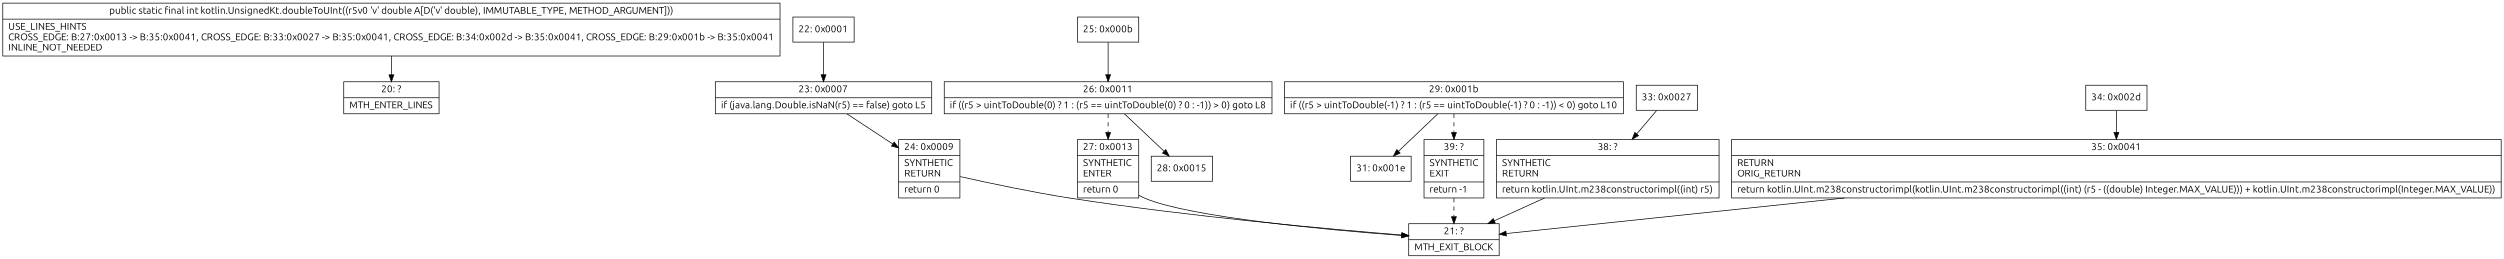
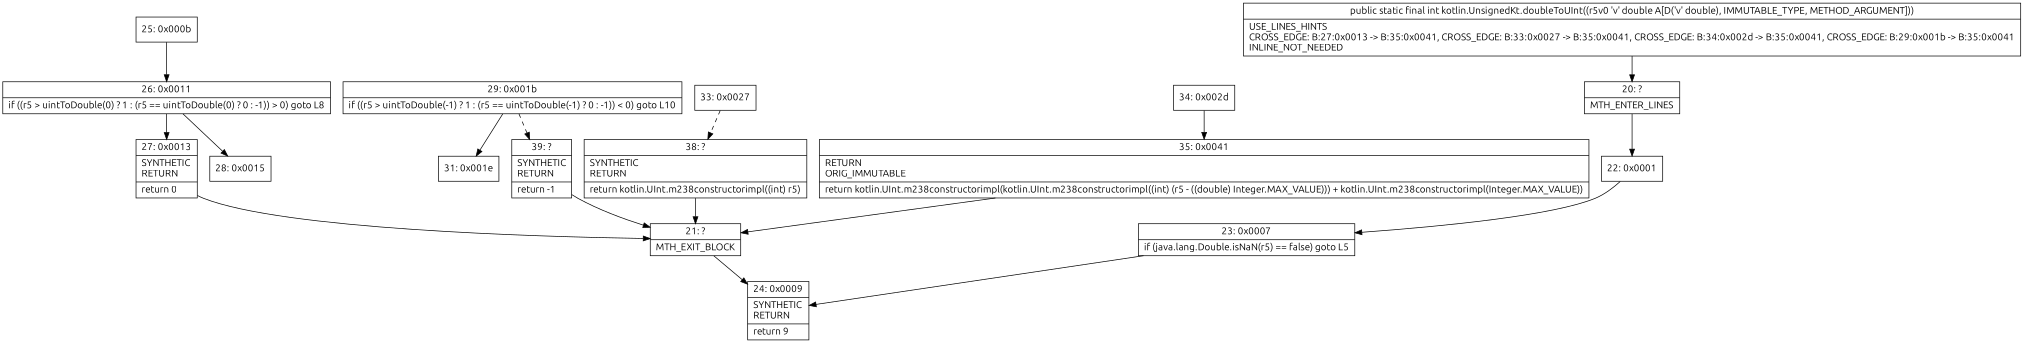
  digraph {
    fontname=Ubuntu
    node [fontname=Ubuntu shape=record]
    edge [fontname=Ubuntu]
    n1 [label="{20\:\ ?|MTH_ENTER_LINES\l}"]
    n2 [label="{22\:\ 0x0001}"]
    n3 [label="{23\:\ 0x0007|if (java.lang.Double.isNaN(r5) == false) goto L5\l}"]
-   n4 [label="{24\:\ 0x0009|SYNTHETIC\lRETURN\l|return 0\l}"]
+   n4 [label="{24\:\ 0x0009|SYNTHETIC\lRETURN\l|return 9\l}"]
    n5 [label="{21\:\ ?|MTH_EXIT_BLOCK\l}"]
    n6 [label="{25\:\ 0x000b}"]
    n7 [label="{26\:\ 0x0011|if ((r5 \> uintToDouble(0) ? 1 : (r5 == uintToDouble(0) ? 0 : \-1)) \> 0) goto L8\l}"]
-   n8 [label="{27\:\ 0x0013|SYNTHETIC\lENTER\l|return 0\l}"]
+   n8 [label="{27\:\ 0x0013|SYNTHETIC\lRETURN\l|return 0\l}"]
    n9 [label="{28\:\ 0x0015}"]
    n10 [label="{29\:\ 0x001b|if ((r5 \> uintToDouble(\-1) ? 1 : (r5 == uintToDouble(\-1) ? 0 : \-1)) \< 0) goto L10\l}"]
    n11 [label="{31\:\ 0x001e}"]
-   n12 [label="{39\:\ ?|SYNTHETIC\lEXIT\l|return \-1\l}"]
+   n12 [label="{39\:\ ?|SYNTHETIC\lRETURN\l|return \-1\l}"]
    n13 [label="{33\:\ 0x0027}"]
    n14 [label="{38\:\ ?|SYNTHETIC\lRETURN\l|return kotlin.UInt.m238constructorimpl((int) r5)\l}"]
    n15 [label="{34\:\ 0x002d}"]
-   n16 [label="{35\:\ 0x0041|RETURN\lORIG_RETURN\l|return kotlin.UInt.m238constructorimpl(kotlin.UInt.m238constructorimpl((int) (r5 \- ((double) Integer.MAX_VALUE))) + kotlin.UInt.m238constructorimpl(Integer.MAX_VALUE))\l}"]
+   n16 [label="{35\:\ 0x0041|RETURN\lORIG_IMMUTABLE\l|return kotlin.UInt.m238constructorimpl(kotlin.UInt.m238constructorimpl((int) (r5 \- ((double) Integer.MAX_VALUE))) + kotlin.UInt.m238constructorimpl(Integer.MAX_VALUE))\l}"]
    n17 [label="{public static final int kotlin.UnsignedKt.doubleToUInt((r5v0 'v' double A[D('v' double), IMMUTABLE_TYPE, METHOD_ARGUMENT]))  | USE_LINES_HINTS\lCROSS_EDGE: B:27:0x0013 \-\> B:35:0x0041, CROSS_EDGE: B:33:0x0027 \-\> B:35:0x0041, CROSS_EDGE: B:34:0x002d \-\> B:35:0x0041, CROSS_EDGE: B:29:0x001b \-\> B:35:0x0041\lINLINE_NOT_NEEDED\l}"]
+   n1 -> n2
    n2 -> n3
    n3 -> n4 [style=solid]
-   n4 -> n5
+   n5 -> n4
    n6 -> n7
-   n7 -> n8 [style=dashed]
+   n7 -> n8 [style=solid]
    n7 -> n9
    n8 -> n5
    n10 -> n11
    n10 -> n12 [style=dashed]
-   n12 -> n5 [style=dashed]
-   n13 -> n14
+   n12 -> n5
+   n13 -> n14 [style=dashed]
    n14 -> n5
    n15 -> n16
    n16 -> n5
    n17 -> n1
  }
